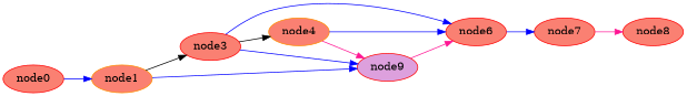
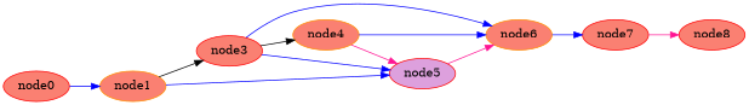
  digraph {
    rankdir=LR
    node [color=red fillcolor=salmon style=filled]
    edge [color=blue]
    node7
    node8
-   node6
-   node5 [fillcolor=plum label=node9]
+   node6 [color=darkorange]
+   node5 [fillcolor=plum]
    node4 [color=darkorange]
    node3
    node1 [color=darkorange]
    node0
    node7 -> node8 [color=deeppink]
    node6 -> node7
    node5 -> node6 [color=deeppink]
    node4 -> node6
    node4 -> node5 [color=deeppink]
    node3 -> node6
    node3 -> node5
    node3 -> node4 [color=black]
    node1 -> node5
    node1 -> node3 [color=black]
    node0 -> node1
  }
